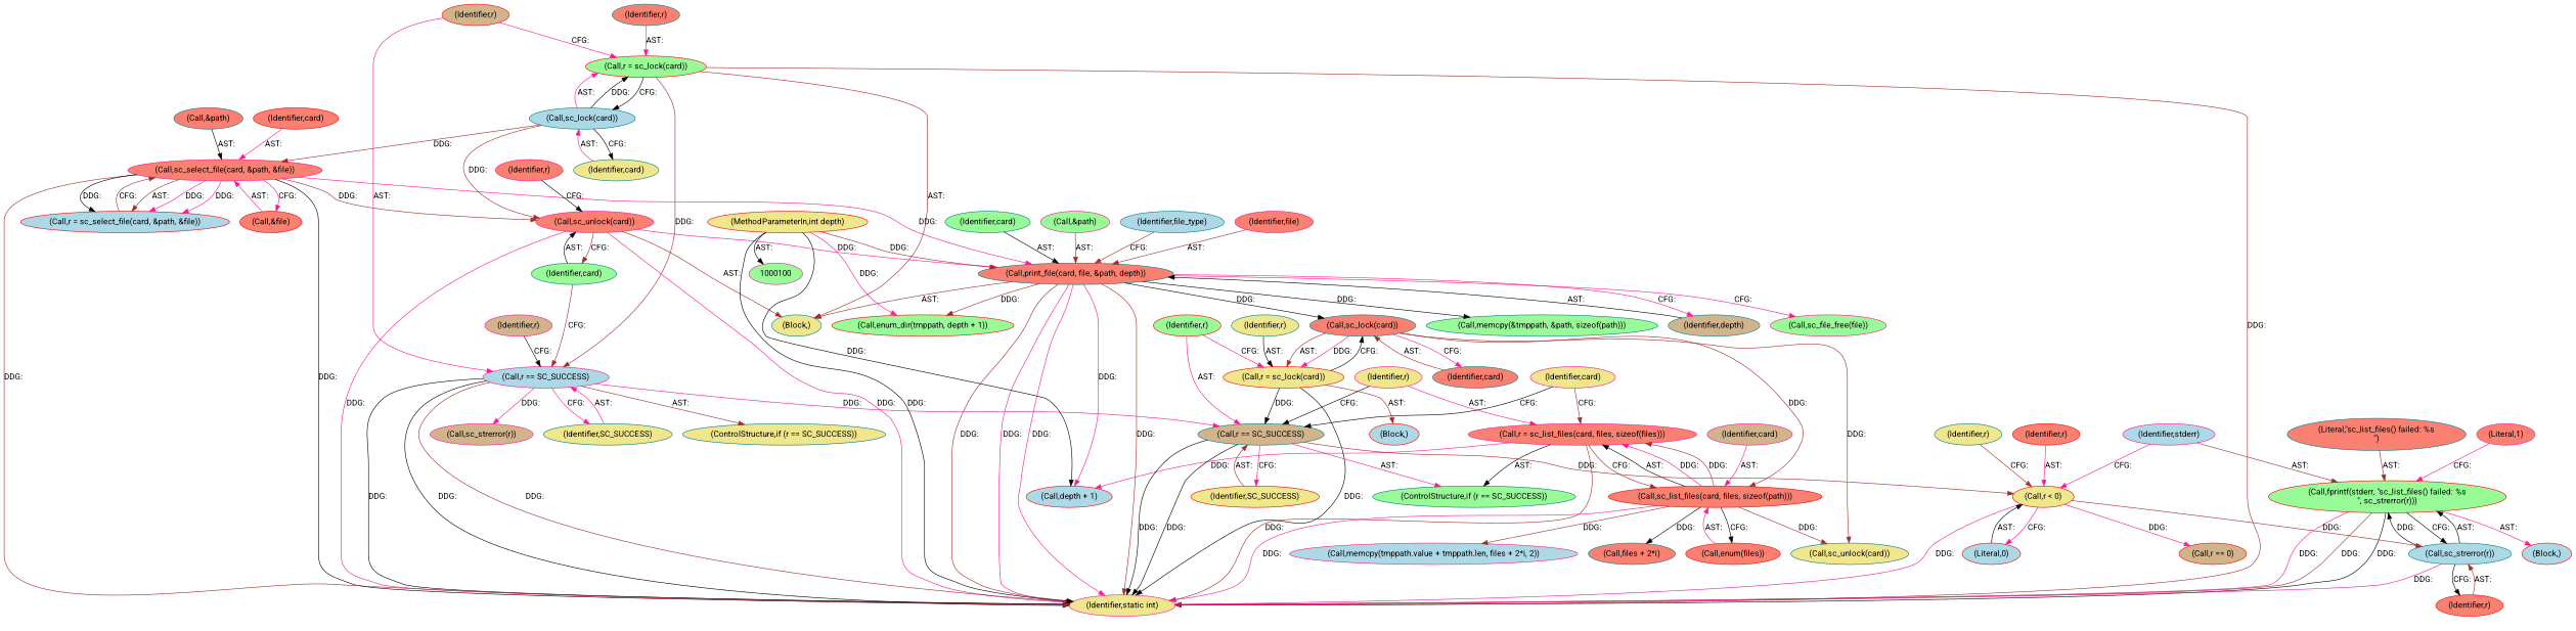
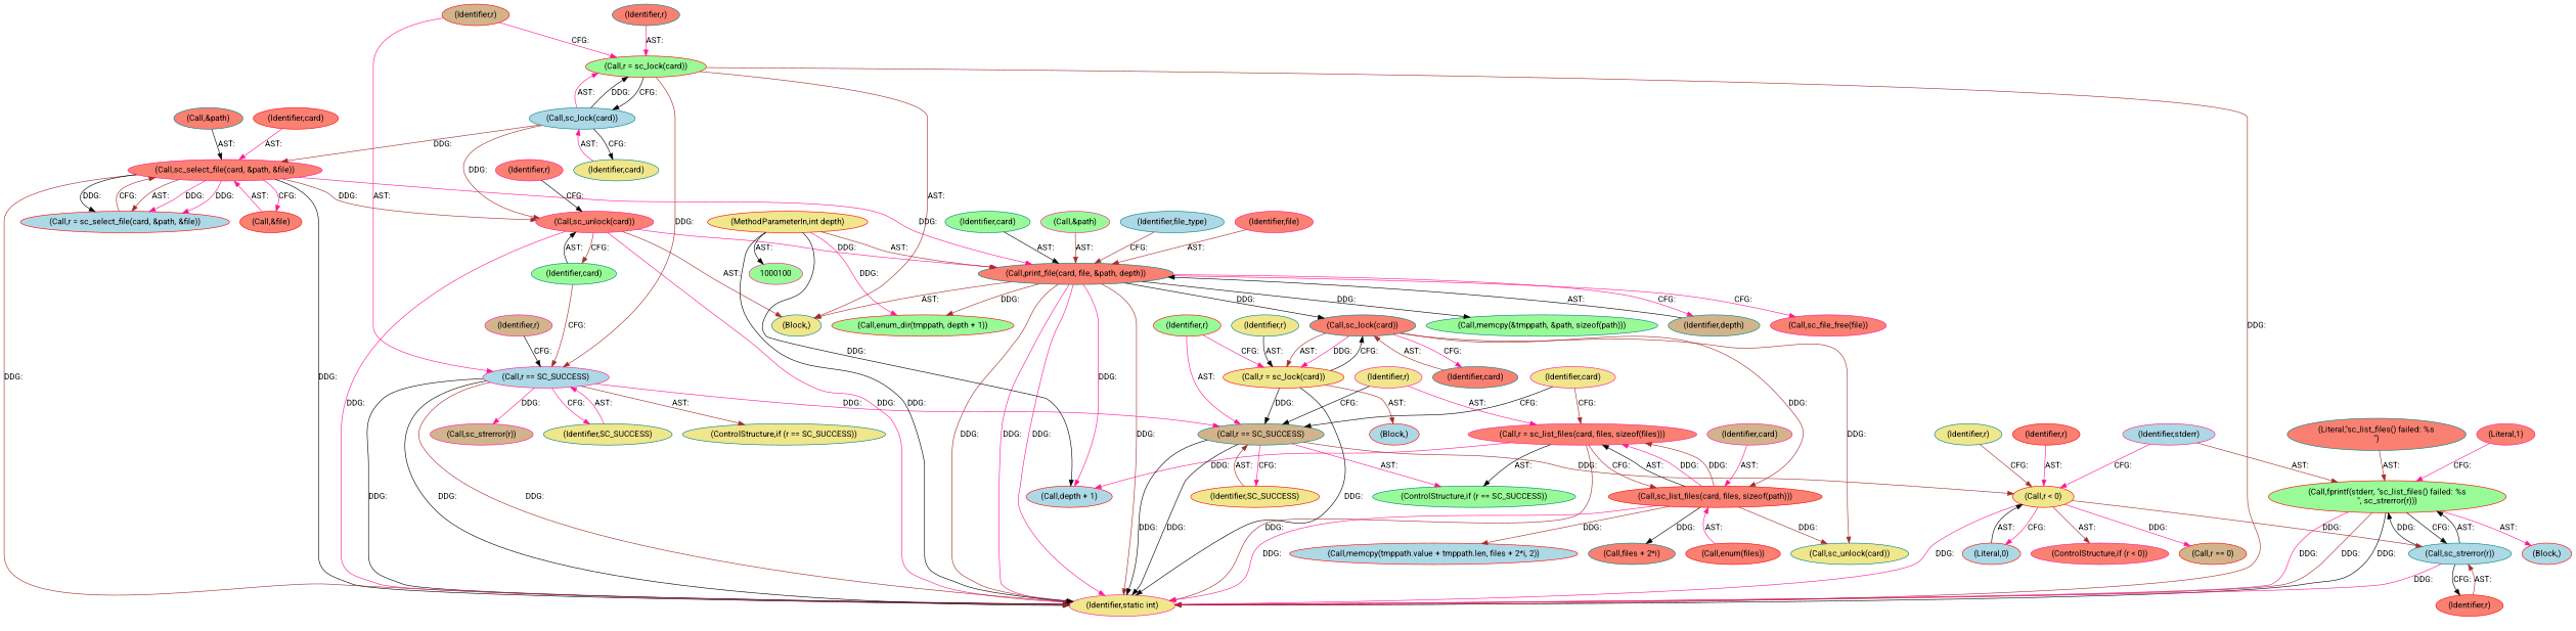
  digraph {
    fontname=Roboto
    node [color=teal fillcolor=salmon fontname=Roboto style=filled]
    edge [color=deeppink fontname=Roboto]
    n1 [color=red fillcolor=palegreen label="(Call,fprintf(stderr, \"sc_list_files() failed: %s\n\", sc_strerror(r)))"]
    n2 [fillcolor=lightblue label="(Call,sc_strerror(r))"]
    n3 [color=deeppink fillcolor=khaki label="(Identifier,static int)"]
    n4 [color=red fillcolor=lightblue label="(Block,)"]
    n5 [color=red label="(Identifier,r)"]
    n6 [color=red fillcolor=khaki label="(Call,r < 0)"]
    n7 [color=red fillcolor=lightblue label="(Literal,0)"]
+   n8 [color=deeppink label="(ControlStructure,if (r < 0))"]
    n9 [color=red fillcolor=tan label="(Call,r == 0)"]
    n10 [color=deeppink label="(Call,r = sc_list_files(card, files, sizeof(files)))"]
    n11 [color=red label="(Call,sc_list_files(card, files, sizeof(path)))"]
    n12 [fillcolor=palegreen label="(ControlStructure,if (r == SC_SUCCESS))"]
    n13 [color=red fillcolor=lightblue label="(Call,depth + 1)"]
-   n14 [color=deeppink fillcolor=lightblue label="(Call,memcpy(tmppath.value + tmppath.len, files + 2*i, 2))"]
+   n14 [color=red fillcolor=lightblue label="(Call,memcpy(tmppath.value + tmppath.len, files + 2*i, 2))"]
    n15 [fillcolor=khaki label="(Call,sc_unlock(card))"]
    n16 [label="(Call,files + 2*i)"]
    n17 [color=red label="(Call,enum(files))"]
    n18 [label="(Call,sc_lock(card))"]
    n19 [color=red fillcolor=khaki label="(Call,r = sc_lock(card))"]
    n20 [label="(Identifier,card)"]
    n21 [fillcolor=tan label="(Call,r == SC_SUCCESS)"]
    n22 [color=red fillcolor=lightblue label="(Block,)"]
    n23 [label="(Call,print_file(card, file, &path, depth))"]
    n24 [fillcolor=palegreen label="(Call,memcpy(&tmppath, &path, sizeof(path)))"]
    n25 [fillcolor=khaki label="(Block,)"]
    n26 [color=red fillcolor=palegreen label="(Call,enum_dir(tmppath, depth + 1))"]
    n27 [fillcolor=tan label="(Identifier,depth)"]
-   n28 [color=deeppink fillcolor=palegreen label="(Call,sc_file_free(file))"]
+   n28 [color=deeppink label="(Call,sc_file_free(file))"]
    n29 [color=deeppink label="(Call,sc_unlock(card))"]
    n30 [fillcolor=palegreen label="(Identifier,card)"]
    n31 [color=deeppink fillcolor=lightblue label="(Call,r == SC_SUCCESS)"]
    n32 [color=deeppink label="(Call,sc_select_file(card, &path, &file))"]
    n33 [color=red label="(Call,&file)"]
    n34 [color=red fillcolor=lightblue label="(Call,r = sc_select_file(card, &path, &file))"]
    n35 [fillcolor=lightblue label="(Call,sc_lock(card))"]
    n36 [color=red fillcolor=palegreen label="(Call,r = sc_lock(card))"]
    n37 [fillcolor=khaki label="(Identifier,card)"]
    n38 [color=red fillcolor=khaki label="(MethodParameterIn,int depth)"]
    1000100 [color=deeppink fillcolor=palegreen]
    n40 [color=red fillcolor=khaki label="(Identifier,SC_SUCCESS)"]
    n41 [color=deeppink fillcolor=tan label="(Call,sc_strerror(r))"]
    n42 [fillcolor=khaki label="(Identifier,SC_SUCCESS)"]
    n43 [fillcolor=khaki label="(ControlStructure,if (r == SC_SUCCESS))"]
    n44 [color=deeppink label="(Literal,1)"]
    n45 [color=deeppink fillcolor=palegreen label="(Call,&path)"]
    n46 [color=red label="(Identifier,card)"]
    n47 [color=red fillcolor=palegreen label="(Identifier,r)"]
    n48 [color=red fillcolor=tan label="(Identifier,r)"]
    n49 [label="(Call,&path)"]
    n50 [fillcolor=khaki label="(Identifier,r)"]
    n51 [color=deeppink fillcolor=khaki label="(Identifier,card)"]
    n52 [fillcolor=lightblue label="(Identifier,file_type)"]
    n53 [fillcolor=khaki label="(Identifier,r)"]
    n54 [color=red label="(Identifier,r)"]
    n55 [color=deeppink fillcolor=tan label="(Identifier,r)"]
    n56 [color=deeppink fillcolor=tan label="(Identifier,card)"]
    n57 [label="(Identifier,r)"]
    n58 [color=deeppink fillcolor=lightblue label="(Identifier,stderr)"]
    n59 [color=deeppink label="(Identifier,file)"]
    n60 [color=deeppink fillcolor=khaki label="(Identifier,r)"]
    n61 [color=deeppink label="(Identifier,r)"]
    n62 [label="(Literal,\"sc_list_files() failed: %s\n\")"]
    n63 [fillcolor=palegreen label="(Identifier,card)"]
    n1 -> n2 [color=black label="CFG: "]
    n1 -> n3 [label="DDG: "]
    n1 -> n3 [color=brown label="DDG: "]
    n1 -> n3 [color=black label="DDG: "]
    n1 -> n4 [label="AST: "]
    n2 -> n1 [color=black label="AST: "]
    n2 -> n1 [color=black label="DDG: "]
    n2 -> n3 [label="DDG: "]
    n2 -> n5 [color=black label="CFG: "]
    n5 -> n2 [color=brown label="AST: "]
    n6 -> n2 [color=brown label="DDG: "]
    n6 -> n3 [label="DDG: "]
    n6 -> n7 [label="CFG: "]
+   n6 -> n8 [color=brown label="AST: "]
    n6 -> n9 [label="DDG: "]
    n7 -> n6 [color=black label="AST: "]
    n10 -> n3 [color=brown label="DDG: "]
    n10 -> n11 [color=brown label="CFG: "]
    n10 -> n12 [color=black label="AST: "]
    n10 -> n13 [label="DDG: "]
    n11 -> n3 [label="DDG: "]
    n11 -> n10 [color=black label="AST: "]
    n11 -> n10 [label="DDG: "]
    n11 -> n10 [color=brown label="DDG: "]
    n11 -> n14 [color=brown label="DDG: "]
    n11 -> n15 [color=brown label="DDG: "]
    n11 -> n16 [color=black label="DDG: "]
-   n11 -> n17 [color=black label="CFG: "]
    n17 -> n11 [label="AST: "]
    n18 -> n11 [color=brown label="DDG: "]
    n18 -> n15 [color=brown label="DDG: "]
    n18 -> n19 [color=brown label="AST: "]
    n18 -> n19 [label="DDG: "]
    n18 -> n20 [label="CFG: "]
    n19 -> n3 [color=black label="DDG: "]
    n19 -> n18 [color=black label="CFG: "]
    n19 -> n21 [color=black label="DDG: "]
    n19 -> n22 [color=brown label="AST: "]
    n20 -> n18 [color=brown label="AST: "]
    n21 -> n3 [color=black label="DDG: "]
    n21 -> n3 [color=black label="DDG: "]
    n21 -> n6 [color=brown label="DDG: "]
    n21 -> n12 [label="AST: "]
    n21 -> n40 [label="CFG: "]
    n23 -> n3 [color=brown label="DDG: "]
    n23 -> n3 [color=brown label="DDG: "]
    n23 -> n3 [label="DDG: "]
    n23 -> n3 [label="DDG: "]
    n23 -> n13 [label="DDG: "]
    n23 -> n18 [color=black label="DDG: "]
    n23 -> n24 [color=black label="DDG: "]
    n23 -> n25 [color=brown label="AST: "]
    n23 -> n26 [color=brown label="DDG: "]
    n23 -> n27 [label="CFG: "]
    n23 -> n28 [label="CFG: "]
    n27 -> n23 [color=black label="AST: "]
    n29 -> n3 [label="DDG: "]
    n29 -> n3 [label="DDG: "]
    n29 -> n23 [label="DDG: "]
    n29 -> n25 [color=brown label="AST: "]
    n29 -> n30 [color=brown label="CFG: "]
    n30 -> n29 [color=black label="AST: "]
    n30 -> n31 [color=brown label="CFG: "]
    n31 -> n3 [color=brown label="DDG: "]
    n31 -> n3 [color=black label="DDG: "]
    n31 -> n3 [color=black label="DDG: "]
    n31 -> n21 [label="DDG: "]
    n31 -> n41 [label="DDG: "]
    n31 -> n42 [label="CFG: "]
    n31 -> n43 [color=brown label="AST: "]
    n32 -> n3 [color=black label="DDG: "]
    n32 -> n3 [color=brown label="DDG: "]
    n32 -> n23 [label="DDG: "]
    n32 -> n29 [color=brown label="DDG: "]
    n32 -> n33 [label="CFG: "]
    n32 -> n34 [color=brown label="AST: "]
    n32 -> n34 [label="DDG: "]
    n32 -> n34 [label="DDG: "]
    n32 -> n34 [color=black label="DDG: "]
    n33 -> n32 [label="AST: "]
    n34 -> n32 [color=brown label="CFG: "]
    n35 -> n29 [color=brown label="DDG: "]
    n35 -> n32 [color=brown label="DDG: "]
    n35 -> n36 [label="AST: "]
    n35 -> n36 [color=black label="DDG: "]
    n35 -> n37 [color=black label="CFG: "]
    n36 -> n3 [color=brown label="DDG: "]
    n36 -> n25 [color=brown label="AST: "]
    n36 -> n31 [color=brown label="DDG: "]
    n36 -> n35 [color=black label="CFG: "]
    n37 -> n35 [label="AST: "]
    n38 -> n3 [color=black label="DDG: "]
    n38 -> n13 [color=black label="DDG: "]
-   n38 -> n23 [color=brown label="DDG: "]
+   n38 -> n23 [color=brown label="AST: "]
    n38 -> n26 [label="DDG: "]
    n38 -> 1000100 [color=black label="AST: "]
    n40 -> n21 [color=brown label="AST: "]
    n42 -> n31 [label="AST: "]
    n44 -> n1 [label="CFG: "]
    n45 -> n23 [color=brown label="AST: "]
    n46 -> n32 [label="AST: "]
    n47 -> n19 [label="CFG: "]
    n47 -> n21 [label="AST: "]
    n48 -> n31 [label="AST: "]
    n48 -> n36 [label="CFG: "]
    n49 -> n32 [color=black label="AST: "]
    n50 -> n19 [color=black label="AST: "]
    n51 -> n10 [color=brown label="CFG: "]
    n51 -> n21 [color=black label="CFG: "]
    n52 -> n23 [color=brown label="CFG: "]
    n53 -> n6 [color=brown label="CFG: "]
    n54 -> n6 [label="AST: "]
    n55 -> n31 [color=black label="CFG: "]
    n56 -> n11 [label="AST: "]
    n57 -> n36 [label="AST: "]
    n58 -> n1 [color=brown label="AST: "]
    n58 -> n6 [label="CFG: "]
    n59 -> n23 [color=brown label="AST: "]
    n60 -> n10 [label="AST: "]
    n60 -> n21 [color=black label="CFG: "]
    n61 -> n29 [color=black label="CFG: "]
    n62 -> n1 [color=brown label="AST: "]
    n63 -> n23 [color=black label="AST: "]
  }
